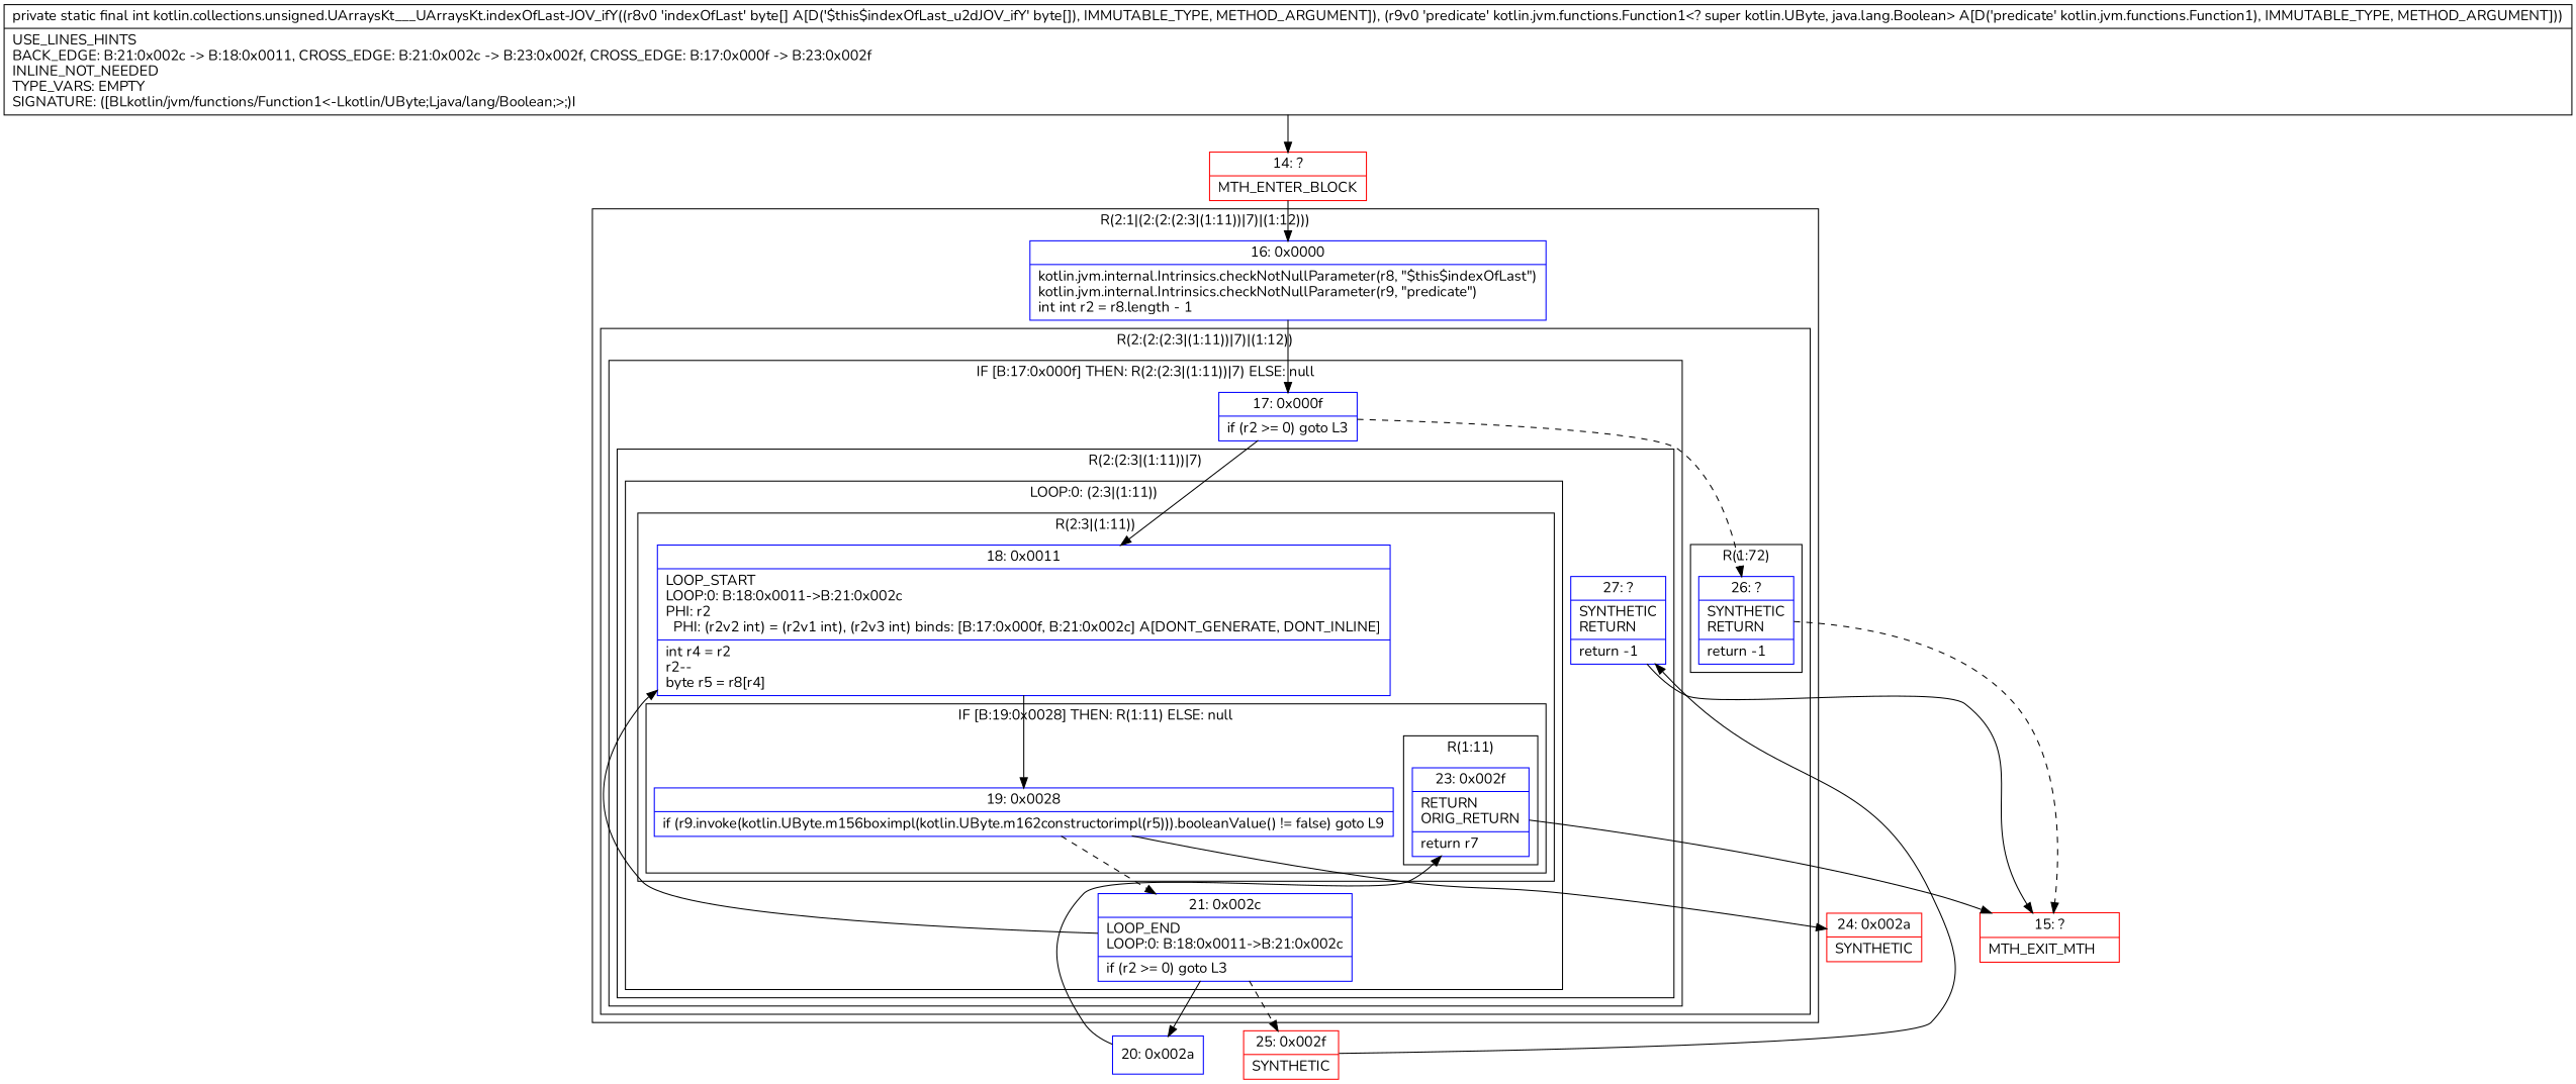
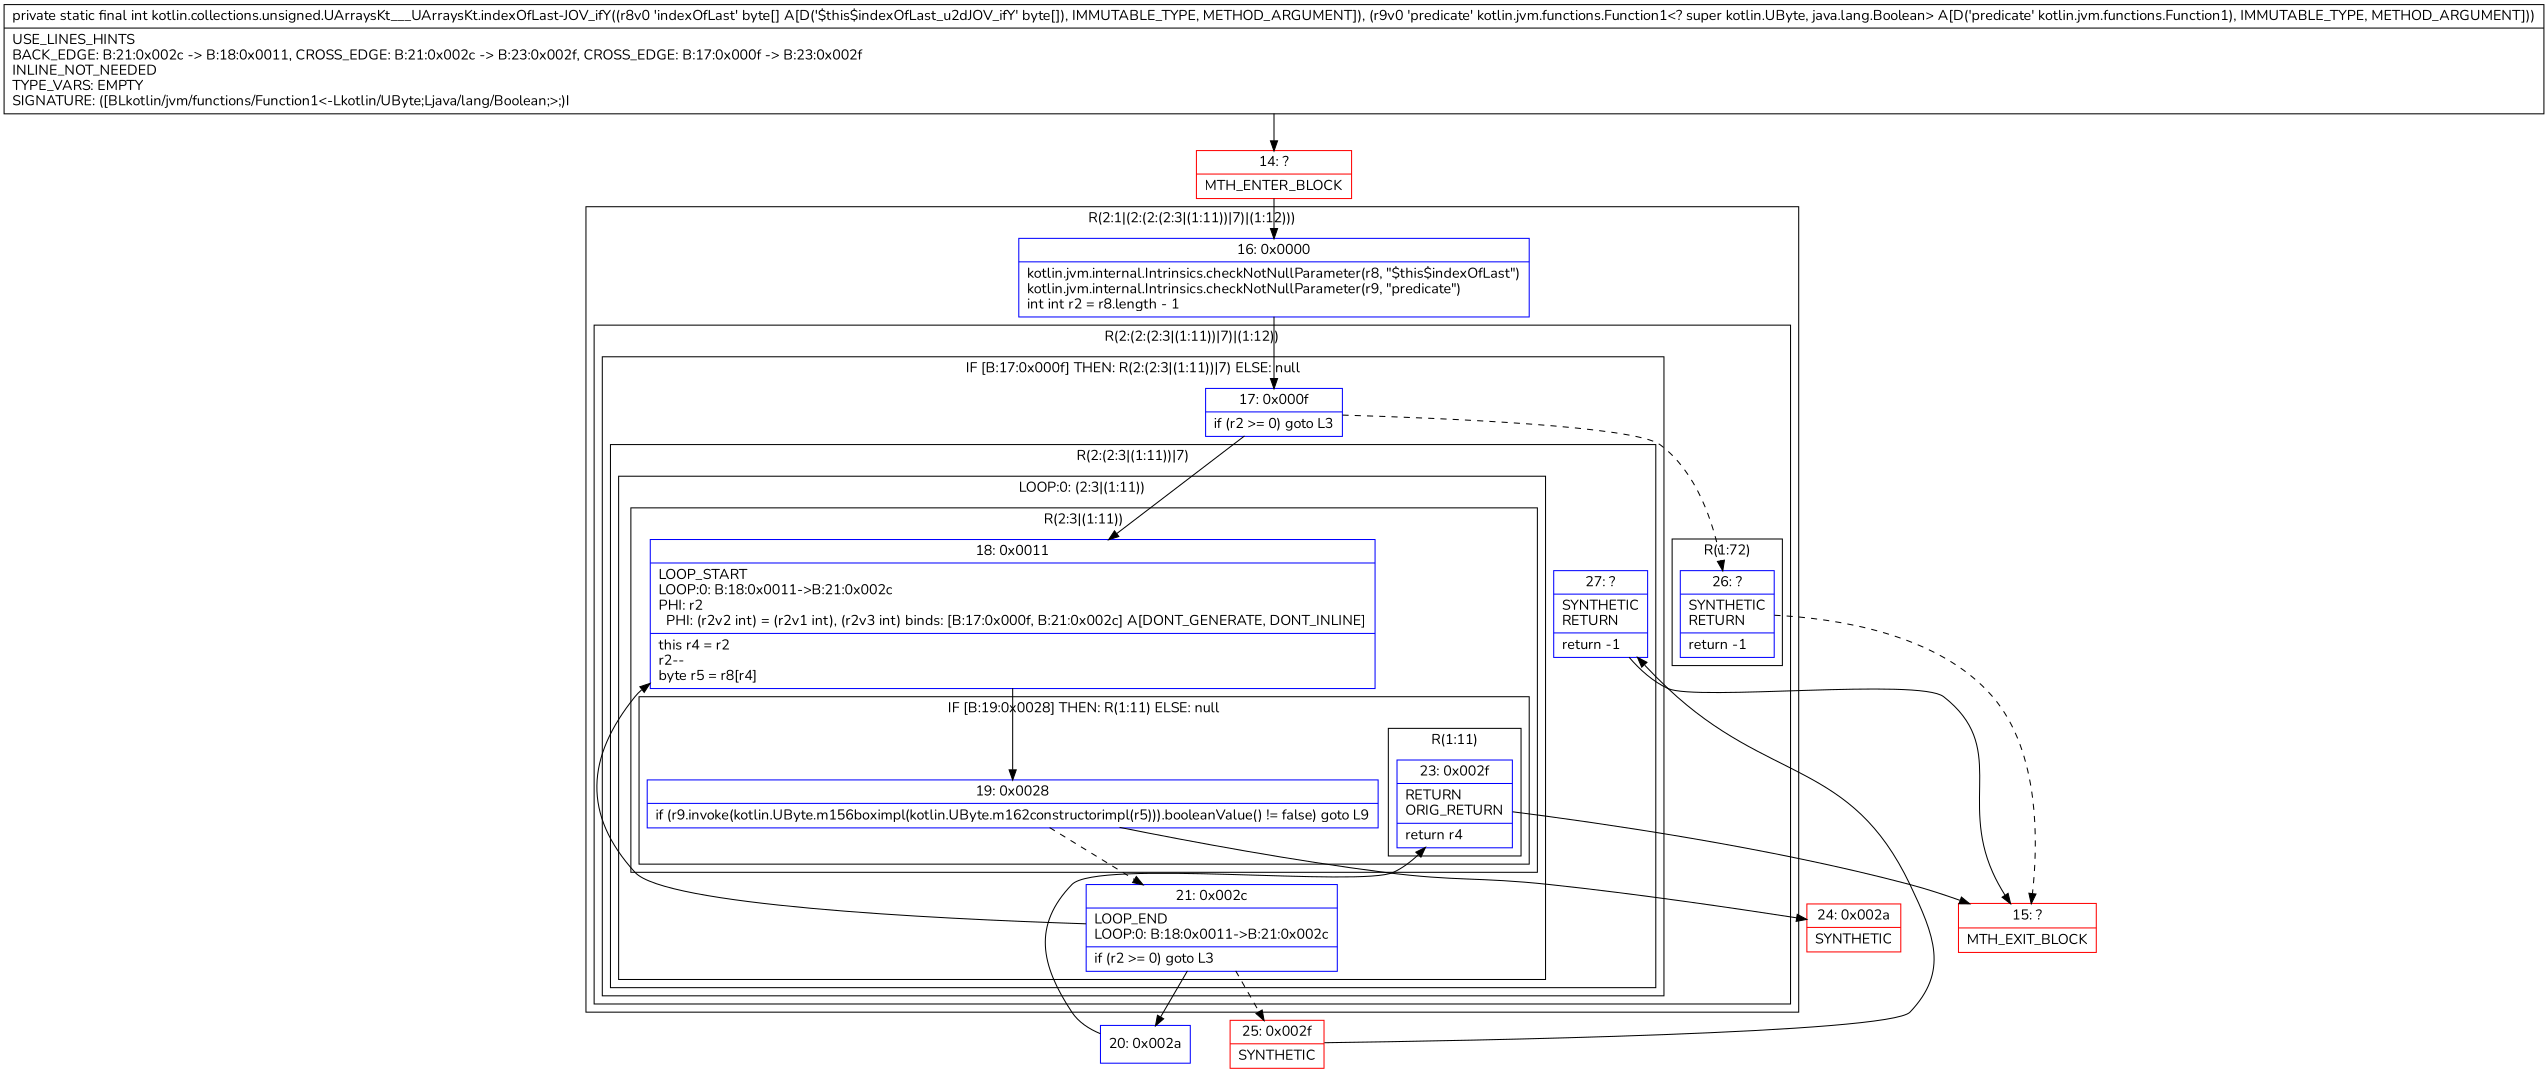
  digraph {
    fontname=Nunito
    node [color=blue fontname=Nunito shape=record]
    edge [fontname=Nunito]
-   n1 [label="{23\:\ 0x002f|RETURN\lORIG_RETURN\l|return r7\l}"]
+   n1 [label="{23\:\ 0x002f|RETURN\lORIG_RETURN\l|return r4\l}"]
    n2 [label="{19\:\ 0x0028|if (r9.invoke(kotlin.UByte.m156boximpl(kotlin.UByte.m162constructorimpl(r5))).booleanValue() != false) goto L9\l}"]
-   n3 [label="{18\:\ 0x0011|LOOP_START\lLOOP:0: B:18:0x0011\-\>B:21:0x002c\lPHI: r2 \l  PHI: (r2v2 int) = (r2v1 int), (r2v3 int) binds: [B:17:0x000f, B:21:0x002c] A[DONT_GENERATE, DONT_INLINE]\l|int r4 = r2\lr2\-\-\lbyte r5 = r8[r4]\l}"]
+   n3 [label="{18\:\ 0x0011|LOOP_START\lLOOP:0: B:18:0x0011\-\>B:21:0x002c\lPHI: r2 \l  PHI: (r2v2 int) = (r2v1 int), (r2v3 int) binds: [B:17:0x000f, B:21:0x002c] A[DONT_GENERATE, DONT_INLINE]\l|this r4 = r2\lr2\-\-\lbyte r5 = r8[r4]\l}"]
    n4 [label="{21\:\ 0x002c|LOOP_END\lLOOP:0: B:18:0x0011\-\>B:21:0x002c\l|if (r2 \>= 0) goto L3\l}"]
    n5 [label="{27\:\ ?|SYNTHETIC\lRETURN\l|return \-1\l}"]
    n6 [label="{17\:\ 0x000f|if (r2 \>= 0) goto L3\l}"]
    n7 [label="{26\:\ ?|SYNTHETIC\lRETURN\l|return \-1\l}"]
    n8 [label="{16\:\ 0x0000|kotlin.jvm.internal.Intrinsics.checkNotNullParameter(r8, \"$this$indexOfLast\")\lkotlin.jvm.internal.Intrinsics.checkNotNullParameter(r9, \"predicate\")\lint int r2 = r8.length \- 1\l}"]
-   n9 [color=red label="{15\:\ ?|MTH_EXIT_MTH\l}"]
+   n9 [color=red label="{15\:\ ?|MTH_EXIT_BLOCK\l}"]
    n10 [color=red label="{24\:\ 0x002a|SYNTHETIC\l}"]
    n11 [color=red label="{25\:\ 0x002f|SYNTHETIC\l}"]
    n12 [label="{20\:\ 0x002a}"]
    n13 [color=red label="{14\:\ ?|MTH_ENTER_BLOCK\l}"]
    n14 [label="{private static final int kotlin.collections.unsigned.UArraysKt___UArraysKt.indexOfLast\-JOV_ifY((r8v0 'indexOfLast' byte[] A[D('$this$indexOfLast_u2dJOV_ifY' byte[]), IMMUTABLE_TYPE, METHOD_ARGUMENT]), (r9v0 'predicate' kotlin.jvm.functions.Function1\<? super kotlin.UByte, java.lang.Boolean\> A[D('predicate' kotlin.jvm.functions.Function1), IMMUTABLE_TYPE, METHOD_ARGUMENT]))  | USE_LINES_HINTS\lBACK_EDGE: B:21:0x002c \-\> B:18:0x0011, CROSS_EDGE: B:21:0x002c \-\> B:23:0x002f, CROSS_EDGE: B:17:0x000f \-\> B:23:0x002f\lINLINE_NOT_NEEDED\lTYPE_VARS: EMPTY\lSIGNATURE: ([BLkotlin\/jvm\/functions\/Function1\<\-Lkotlin\/UByte;Ljava\/lang\/Boolean;\>;)I\l}" color=""]
    subgraph cluster_1 {
      label="R(2:1|(2:(2:(2:3|(1:11))|7)|(1:12)))"
      n8
      subgraph cluster_2 {
        label="R(2:(2:(2:3|(1:11))|7)|(1:12))"
        subgraph cluster_3 {
          label="IF [B:17:0x000f] THEN: R(2:(2:3|(1:11))|7) ELSE: null"
          n6
          subgraph cluster_4 {
            label="R(2:(2:3|(1:11))|7)"
            n5
            subgraph cluster_5 {
              label="LOOP:0: (2:3|(1:11))"
              n4
              subgraph cluster_6 {
                label="R(2:3|(1:11))"
                n3
                subgraph cluster_7 {
                  label="IF [B:19:0x0028] THEN: R(1:11) ELSE: null"
                  n2
                  subgraph cluster_8 {
                    label="R(1:11)"
                    n1
                  }
                }
              }
            }
          }
        }
        subgraph cluster_9 {
          label="R(1:72)"
          n7
        }
      }
    }
    n1 -> n9
    n2 -> n4 [style=dashed]
    n2 -> n10
    n3 -> n2
    n4 -> n3
    n4 -> n11 [style=dashed]
    n4 -> n12
    n5 -> n9
    n6 -> n3
    n6 -> n7 [style=dashed]
    n7 -> n9 [style=dashed]
    n8 -> n6
    n11 -> n5
    n12 -> n1
    n13 -> n8
    n14 -> n13
  }
